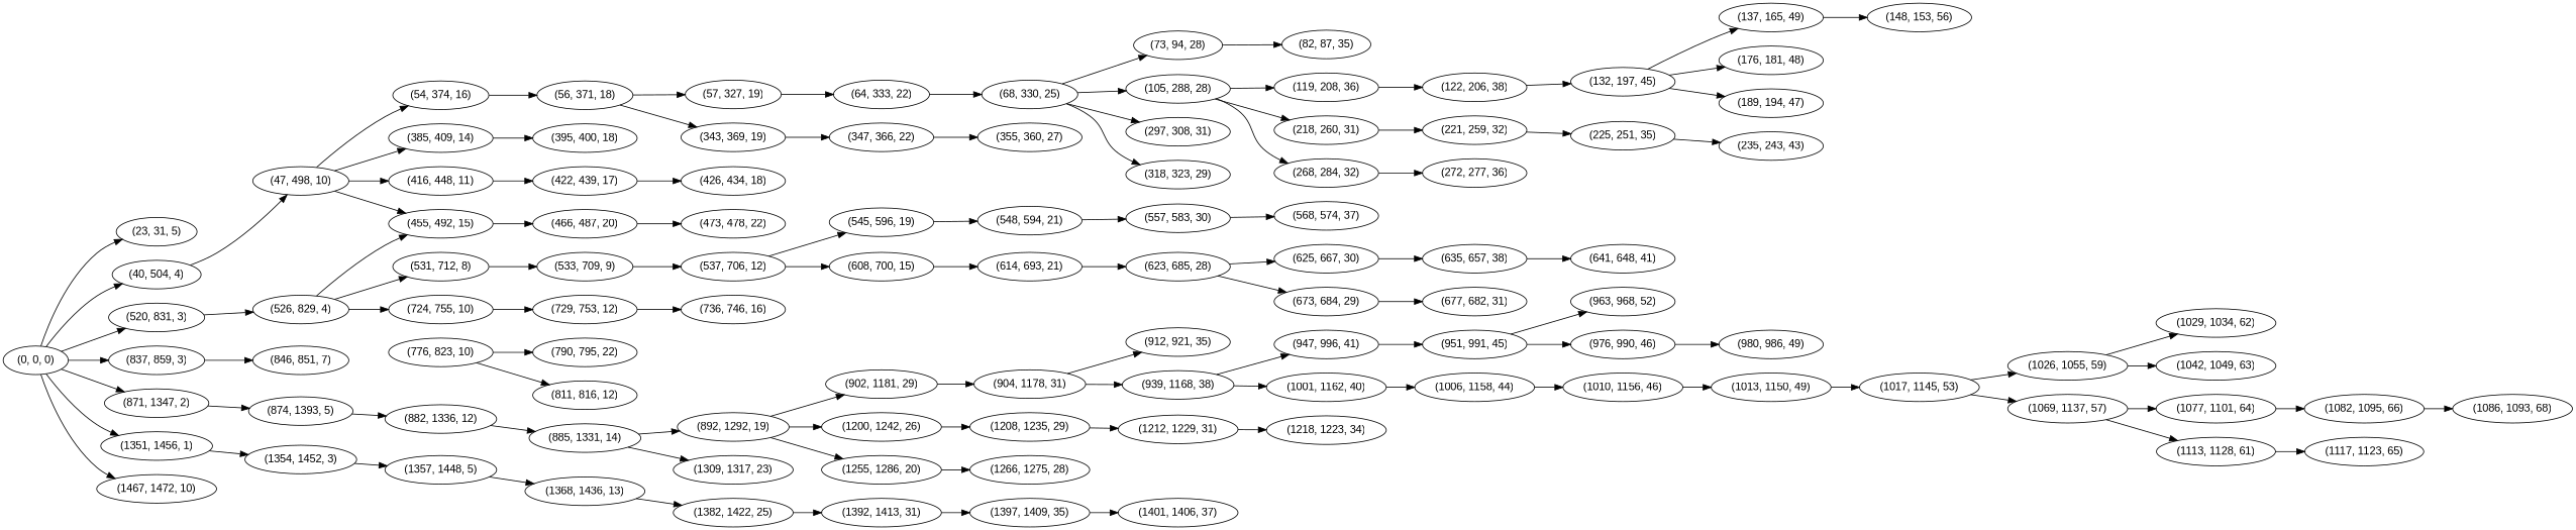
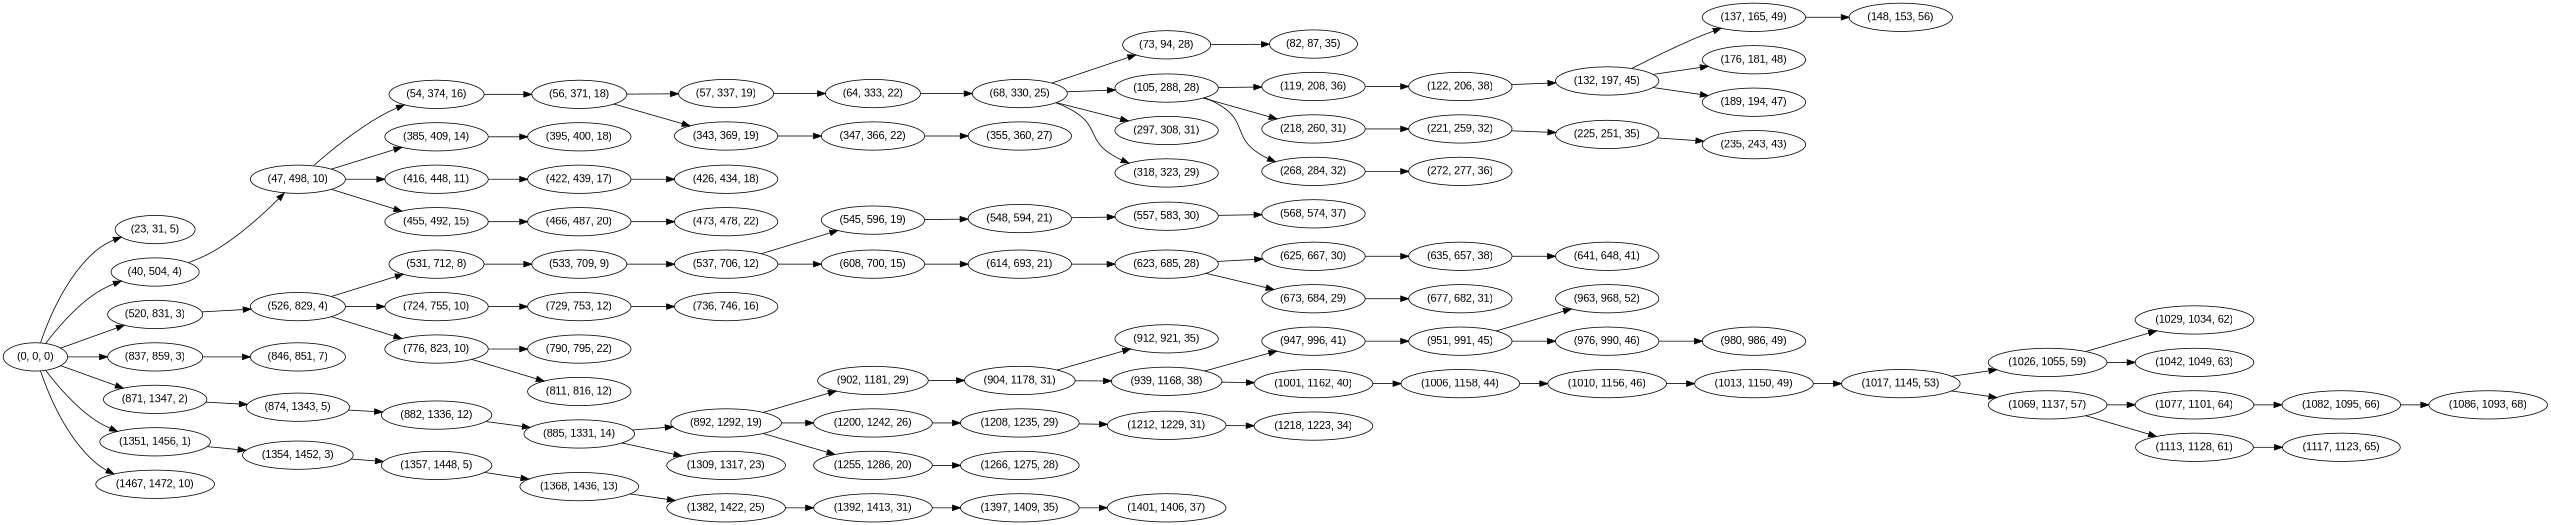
  digraph {
    fontname="Liberation Sans"
    rankdir=LR
    node [fontname="Liberation Sans"]
    edge [fontname="Liberation Sans"]
    "(0, 0, 0)"
    "(23, 31, 5)"
    "(40, 504, 4)"
    "(520, 831, 3)"
    "(837, 859, 3)"
    "(871, 1347, 2)"
    "(1351, 1456, 1)"
    "(1467, 1472, 10)"
    "(47, 498, 10)"
    "(526, 829, 4)"
    "(846, 851, 7)"
-   "(874, 1343, 5)" [label="(874, 1393, 5)"]
+   "(874, 1343, 5)"
    "(1354, 1452, 3)"
    "(54, 374, 16)"
    "(385, 409, 14)"
    "(416, 448, 11)"
    "(455, 492, 15)"
    "(56, 371, 18)"
    "(395, 400, 18)"
    "(422, 439, 17)"
    "(466, 487, 20)"
-   "(57, 337, 19)" [label="(57, 327, 19)"]
+   "(57, 337, 19)"
    "(343, 369, 19)"
    "(64, 333, 22)"
    "(347, 366, 22)"
    "(68, 330, 25)"
    "(73, 94, 28)"
    "(105, 288, 28)"
    "(297, 308, 31)"
    "(318, 323, 29)"
    "(82, 87, 35)"
    "(119, 208, 36)"
    "(218, 260, 31)"
    "(268, 284, 32)"
    "(122, 206, 38)"
    "(221, 259, 32)"
    "(272, 277, 36)"
    "(132, 197, 45)"
    "(137, 165, 49)"
    "(176, 181, 48)"
    "(189, 194, 47)"
    "(148, 153, 56)"
    "(225, 251, 35)"
    "(235, 243, 43)"
    "(355, 360, 27)"
    "(426, 434, 18)"
    "(473, 478, 22)"
    "(531, 712, 8)"
    "(724, 755, 10)"
    "(776, 823, 10)"
    "(533, 709, 9)"
    "(729, 753, 12)"
    "(790, 795, 22)"
    "(811, 816, 12)"
    "(537, 706, 12)"
    "(545, 596, 19)"
    "(608, 700, 15)"
    "(548, 594, 21)"
    "(614, 693, 21)"
    "(557, 583, 30)"
    "(568, 574, 37)"
    "(623, 685, 28)"
    "(625, 667, 30)"
    "(673, 684, 29)"
    "(635, 657, 38)"
    "(677, 682, 31)"
    "(641, 648, 41)"
    "(736, 746, 16)"
    "(882, 1336, 12)"
    "(885, 1331, 14)"
    "(892, 1292, 19)"
    n72 [label="(1309, 1317, 23)"]
    "(902, 1181, 29)"
    "(1200, 1242, 26)"
    "(1255, 1286, 20)"
    "(904, 1178, 31)"
    "(1208, 1235, 29)"
    "(1266, 1275, 28)"
    "(912, 921, 35)"
    "(939, 1168, 38)"
    "(947, 996, 41)"
    "(1001, 1162, 40)"
    "(951, 991, 45)"
    "(1006, 1158, 44)"
    "(963, 968, 52)"
    "(976, 990, 46)"
    "(980, 986, 49)"
    "(1010, 1156, 46)"
    "(1013, 1150, 49)"
    "(1017, 1145, 53)"
    "(1026, 1055, 59)"
    "(1069, 1137, 57)"
    "(1029, 1034, 62)"
    "(1042, 1049, 63)"
    "(1077, 1101, 64)"
    "(1113, 1128, 61)"
    "(1082, 1095, 66)"
    "(1117, 1123, 65)"
    "(1086, 1093, 68)"
    "(1212, 1229, 31)"
    "(1218, 1223, 34)"
    "(1357, 1448, 5)"
    "(1368, 1436, 13)"
    "(1382, 1422, 25)"
    "(1392, 1413, 31)"
    "(1397, 1409, 35)"
    "(1401, 1406, 37)"
    "(0, 0, 0)" -> "(23, 31, 5)"
    "(0, 0, 0)" -> "(40, 504, 4)"
    "(0, 0, 0)" -> "(520, 831, 3)"
    "(0, 0, 0)" -> "(837, 859, 3)"
    "(0, 0, 0)" -> "(871, 1347, 2)"
    "(0, 0, 0)" -> "(1351, 1456, 1)"
    "(0, 0, 0)" -> "(1467, 1472, 10)"
    "(40, 504, 4)" -> "(47, 498, 10)"
    "(520, 831, 3)" -> "(526, 829, 4)"
    "(837, 859, 3)" -> "(846, 851, 7)"
    "(871, 1347, 2)" -> "(874, 1343, 5)"
    "(1351, 1456, 1)" -> "(1354, 1452, 3)"
    "(47, 498, 10)" -> "(54, 374, 16)"
    "(47, 498, 10)" -> "(385, 409, 14)"
    "(47, 498, 10)" -> "(416, 448, 11)"
    "(47, 498, 10)" -> "(455, 492, 15)"
    "(526, 829, 4)" -> "(531, 712, 8)"
    "(526, 829, 4)" -> "(724, 755, 10)"
-   "(526, 829, 4)" -> "(455, 492, 15)"
+   "(526, 829, 4)" -> "(776, 823, 10)"
    "(874, 1343, 5)" -> "(882, 1336, 12)"
    "(1354, 1452, 3)" -> "(1357, 1448, 5)"
    "(54, 374, 16)" -> "(56, 371, 18)"
    "(385, 409, 14)" -> "(395, 400, 18)"
    "(416, 448, 11)" -> "(422, 439, 17)"
    "(455, 492, 15)" -> "(466, 487, 20)"
    "(56, 371, 18)" -> "(57, 337, 19)"
    "(56, 371, 18)" -> "(343, 369, 19)"
    "(422, 439, 17)" -> "(426, 434, 18)"
    "(466, 487, 20)" -> "(473, 478, 22)"
    "(57, 337, 19)" -> "(64, 333, 22)"
    "(343, 369, 19)" -> "(347, 366, 22)"
    "(64, 333, 22)" -> "(68, 330, 25)"
    "(347, 366, 22)" -> "(355, 360, 27)"
    "(68, 330, 25)" -> "(73, 94, 28)"
    "(68, 330, 25)" -> "(105, 288, 28)"
    "(68, 330, 25)" -> "(297, 308, 31)"
    "(68, 330, 25)" -> "(318, 323, 29)"
    "(73, 94, 28)" -> "(82, 87, 35)"
    "(105, 288, 28)" -> "(119, 208, 36)"
    "(105, 288, 28)" -> "(218, 260, 31)"
    "(105, 288, 28)" -> "(268, 284, 32)"
    "(119, 208, 36)" -> "(122, 206, 38)"
    "(218, 260, 31)" -> "(221, 259, 32)"
    "(268, 284, 32)" -> "(272, 277, 36)"
    "(122, 206, 38)" -> "(132, 197, 45)"
    "(221, 259, 32)" -> "(225, 251, 35)"
    "(132, 197, 45)" -> "(137, 165, 49)"
    "(132, 197, 45)" -> "(176, 181, 48)"
    "(132, 197, 45)" -> "(189, 194, 47)"
    "(137, 165, 49)" -> "(148, 153, 56)"
    "(225, 251, 35)" -> "(235, 243, 43)"
    "(531, 712, 8)" -> "(533, 709, 9)"
    "(724, 755, 10)" -> "(729, 753, 12)"
    "(776, 823, 10)" -> "(790, 795, 22)"
    "(776, 823, 10)" -> "(811, 816, 12)"
    "(533, 709, 9)" -> "(537, 706, 12)"
    "(729, 753, 12)" -> "(736, 746, 16)"
    "(537, 706, 12)" -> "(545, 596, 19)"
    "(537, 706, 12)" -> "(608, 700, 15)"
    "(545, 596, 19)" -> "(548, 594, 21)"
    "(608, 700, 15)" -> "(614, 693, 21)"
    "(548, 594, 21)" -> "(557, 583, 30)"
    "(614, 693, 21)" -> "(623, 685, 28)"
    "(557, 583, 30)" -> "(568, 574, 37)"
    "(623, 685, 28)" -> "(625, 667, 30)"
    "(623, 685, 28)" -> "(673, 684, 29)"
    "(625, 667, 30)" -> "(635, 657, 38)"
    "(673, 684, 29)" -> "(677, 682, 31)"
    "(635, 657, 38)" -> "(641, 648, 41)"
    "(882, 1336, 12)" -> "(885, 1331, 14)"
    "(885, 1331, 14)" -> "(892, 1292, 19)"
    "(885, 1331, 14)" -> n72
    "(892, 1292, 19)" -> "(902, 1181, 29)"
    "(892, 1292, 19)" -> "(1200, 1242, 26)"
    "(892, 1292, 19)" -> "(1255, 1286, 20)"
    "(902, 1181, 29)" -> "(904, 1178, 31)"
    "(1200, 1242, 26)" -> "(1208, 1235, 29)"
    "(1255, 1286, 20)" -> "(1266, 1275, 28)"
    "(904, 1178, 31)" -> "(912, 921, 35)"
    "(904, 1178, 31)" -> "(939, 1168, 38)"
    "(1208, 1235, 29)" -> "(1212, 1229, 31)"
    "(939, 1168, 38)" -> "(947, 996, 41)"
    "(939, 1168, 38)" -> "(1001, 1162, 40)"
    "(947, 996, 41)" -> "(951, 991, 45)"
    "(1001, 1162, 40)" -> "(1006, 1158, 44)"
    "(951, 991, 45)" -> "(963, 968, 52)"
    "(951, 991, 45)" -> "(976, 990, 46)"
    "(1006, 1158, 44)" -> "(1010, 1156, 46)"
    "(976, 990, 46)" -> "(980, 986, 49)"
    "(1010, 1156, 46)" -> "(1013, 1150, 49)"
    "(1013, 1150, 49)" -> "(1017, 1145, 53)"
    "(1017, 1145, 53)" -> "(1026, 1055, 59)"
    "(1017, 1145, 53)" -> "(1069, 1137, 57)"
    "(1026, 1055, 59)" -> "(1029, 1034, 62)"
    "(1026, 1055, 59)" -> "(1042, 1049, 63)"
    "(1069, 1137, 57)" -> "(1077, 1101, 64)"
    "(1069, 1137, 57)" -> "(1113, 1128, 61)"
    "(1077, 1101, 64)" -> "(1082, 1095, 66)"
    "(1113, 1128, 61)" -> "(1117, 1123, 65)"
    "(1082, 1095, 66)" -> "(1086, 1093, 68)"
    "(1212, 1229, 31)" -> "(1218, 1223, 34)"
    "(1357, 1448, 5)" -> "(1368, 1436, 13)"
    "(1368, 1436, 13)" -> "(1382, 1422, 25)"
    "(1382, 1422, 25)" -> "(1392, 1413, 31)"
    "(1392, 1413, 31)" -> "(1397, 1409, 35)"
    "(1397, 1409, 35)" -> "(1401, 1406, 37)"
  }
